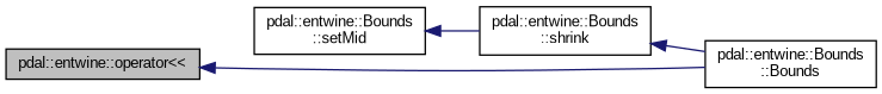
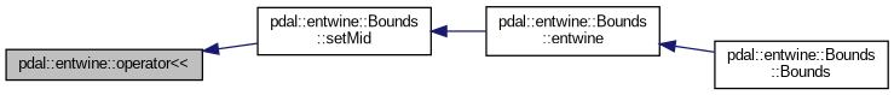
  digraph {
    fontname="Liberation Sans"
    rankdir=LR
    node [color=black fillcolor=white fontname="Liberation Sans" fontsize=10 shape=record style=filled]
    edge [color=midnightblue dir=back fontname="Liberation Sans" fontsize=10 labelfontname=Helvetica labelfontsize=10 style=solid]
    n1 [fillcolor=grey75 fontcolor=black height=0.2 label="pdal::entwine::operator\<\<" width=0.4]
    n2 [height=0.2 label="pdal::entwine::Bounds\l::setMid" width=0.4]
-   n3 [height=0.2 label="pdal::entwine::Bounds\l::shrink" width=0.4]
+   n3 [height=0.2 label="pdal::entwine::Bounds\l::entwine" width=0.4]
    n4 [height=0.2 label="pdal::entwine::Bounds\l::Bounds" width=0.4]
-   n1 -> n4
+   n1 -> n2
    n2 -> n3
    n3 -> n4
  }
